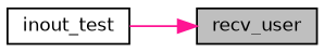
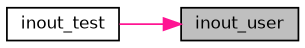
  digraph {
    rankdir=RL
    node [color=black fontname=Helvetica fontsize=10 shape=record style=filled]
-   n1 [fillcolor=grey75 fontcolor=black height=0.2 label=recv_user width=0.4]
+   n1 [fillcolor=grey75 fontcolor=black height=0.2 label=inout_user width=0.4]
    n2 [fillcolor=white height=0.2 label=inout_test width=0.4]
    n1 -> n2 [color=deeppink dir=back fontname=Helvetica fontsize=10 labelfontname=Helvetica labelfontsize=10 style=solid]
  }
